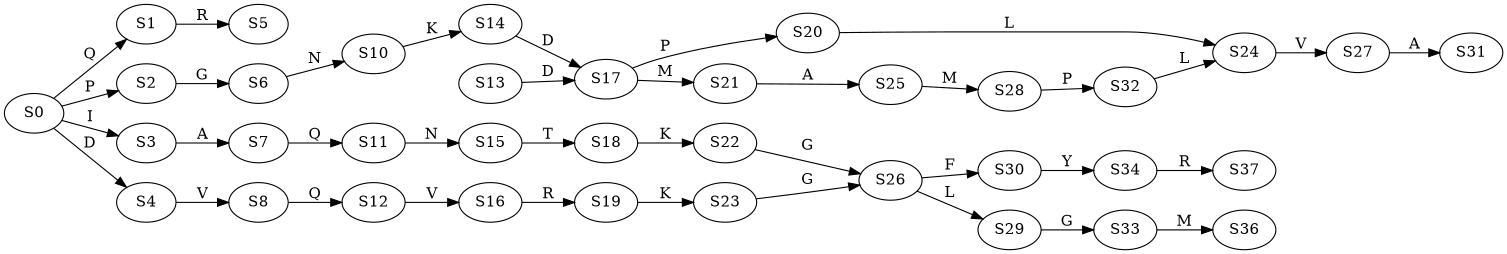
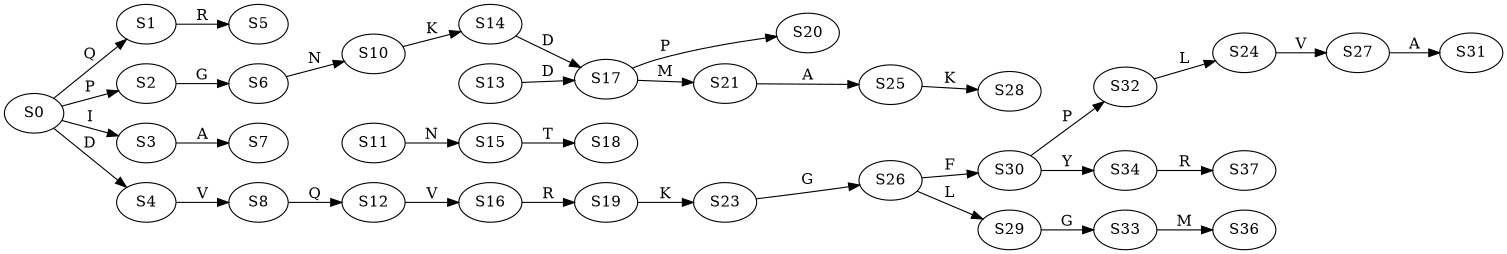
  strict digraph {
    rankdir=LR
    S0
    S1
    S2
    S3
    S4
    S5
    S6
    S7
    S8
    S10
    S11
    S12
    S14
    S15
    S16
    S13
    S17
    S18
    S19
    S20
    S21
-   S22
    S23
    S24
    S25
    S26
    S27
    S28
    S29
    S30
    S31
    S32
    S33
    S34
    S36
    S37
    S0 -> S1 [label=Q]
    S0 -> S2 [label=P]
    S0 -> S3 [label=I]
    S0 -> S4 [label=D]
    S1 -> S5 [label=R]
    S2 -> S6 [label=G]
    S3 -> S7 [label=A]
    S4 -> S8 [label=V]
    S6 -> S10 [label=N]
-   S7 -> S11 [label=Q]
    S8 -> S12 [label=Q]
    S10 -> S14 [label=K]
    S11 -> S15 [label=N]
    S12 -> S16 [label=V]
    S14 -> S17 [label=D]
    S15 -> S18 [label=T]
    S16 -> S19 [label=R]
    S13 -> S17 [label=D]
    S17 -> S20 [label=P]
    S17 -> S21 [label=M]
-   S18 -> S22 [label=K]
    S19 -> S23 [label=K]
-   S20 -> S24 [label=L]
    S21 -> S25 [label=A]
-   S22 -> S26 [label=G]
    S23 -> S26 [label=G]
    S24 -> S27 [label=V]
-   S25 -> S28 [label=M]
+   S25 -> S28 [label=K]
    S26 -> S29 [label=L]
    S26 -> S30 [label=F]
    S27 -> S31 [label=A]
-   S28 -> S32 [label=P]
+   S30 -> S32 [label=P]
    S29 -> S33 [label=G]
    S30 -> S34 [label=Y]
    S32 -> S24 [label=L]
    S33 -> S36 [label=M]
    S34 -> S37 [label=R]
  }
